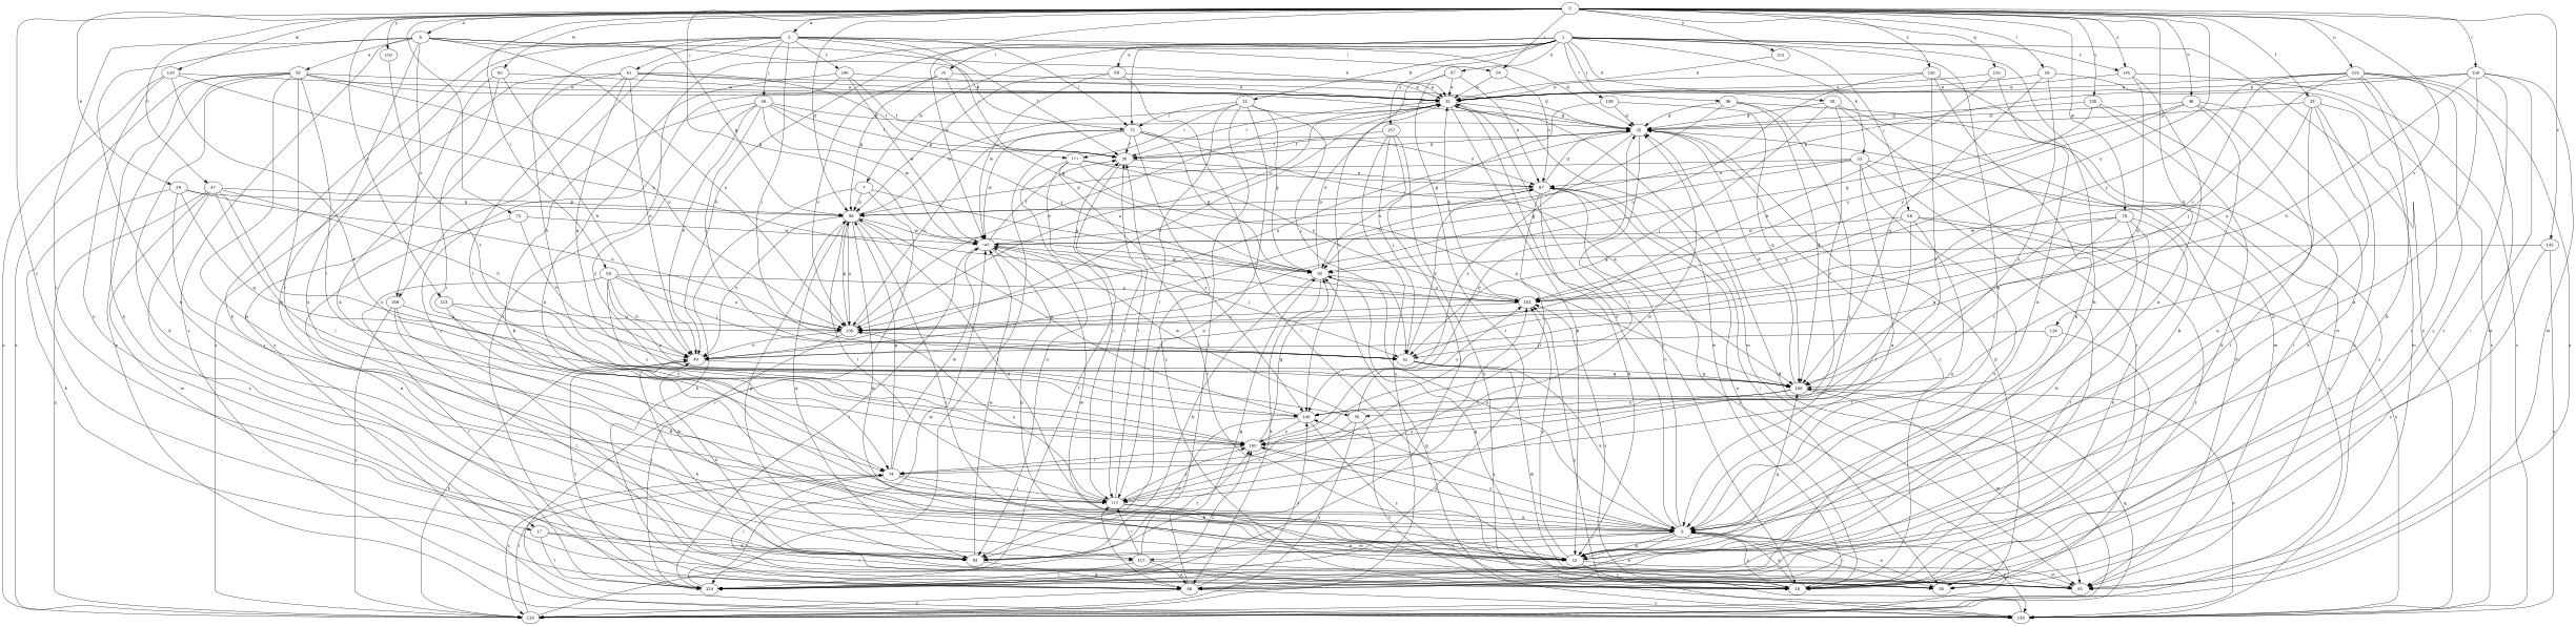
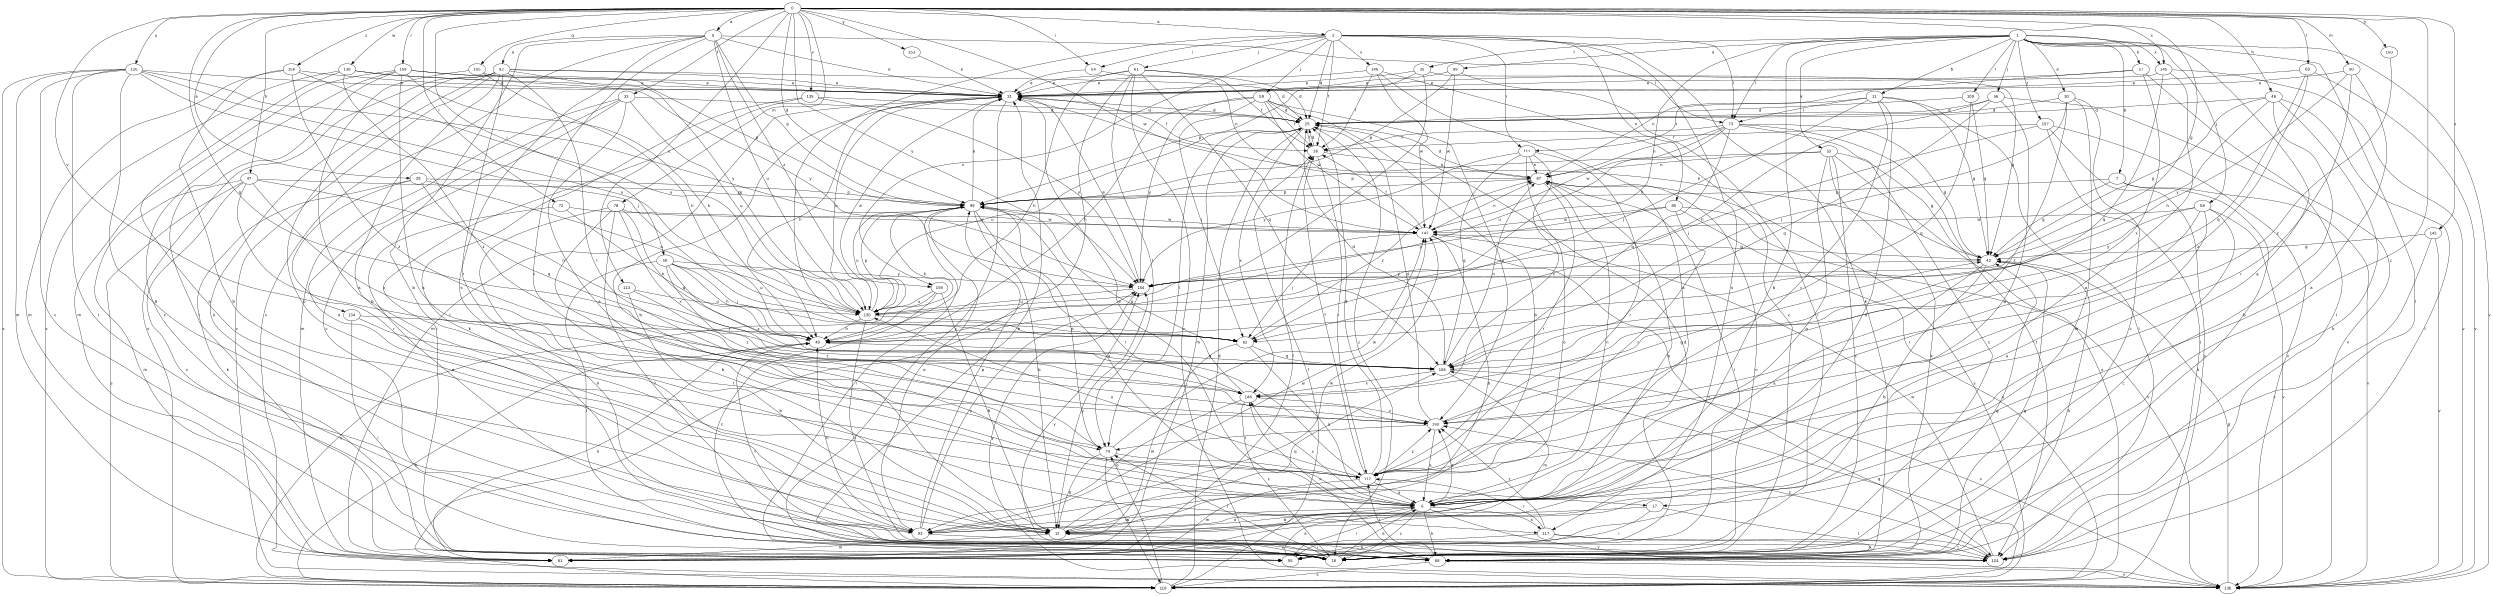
  strict digraph {
    fontname="Liberation Sans"
    node [fontname="Liberation Sans"]
    edge [fontname="Liberation Sans"]
    0
    2
    5
    17
    29
    33
    42
    46
    47
    50
    54
    69
    72
    78
    80
    99
    105
    106
    n19 [label=158]
    113
    126
    134
    135
    138
    142
    143
    145
    150
    153
    154
    156
    73
    25
    36
    59
    61
    62
    68
    85
    111
    117
    146
    159
    12
    136
    31
    92
    130
    124
    55
    93
    112
    6
    18
    81
    49
    148
    74
    118
    160
    87
    1
    7
    11
    30
    35
    56
    58
    63
    67
    89
    109
    157
    0 -> 2 [label=a]
    0 -> 5 [label=a]
    0 -> 17 [label=c]
    0 -> 29 [label=e]
    0 -> 33 [label=f]
    0 -> 42 [label=g]
    0 -> 46 [label=h]
    0 -> 47 [label=h]
    0 -> 50 [label=i]
    0 -> 54 [label=i]
    0 -> 69 [label=l]
    0 -> 72 [label=l]
    0 -> 78 [label=m]
    0 -> 80 [label=m]
    0 -> 99 [label=d]
    0 -> 105 [label=q]
    0 -> 106 [label=q]
    0 -> n19 [label=r]
    0 -> 113 [label=s]
    0 -> 126 [label=u]
    0 -> 134 [label=v]
    0 -> 135 [label=v]
    0 -> 138 [label=w]
    0 -> 142 [label=w]
    0 -> 143 [label=x]
    0 -> 145 [label=x]
    0 -> 150 [label=y]
    0 -> 153 [label=y]
    0 -> 154 [label=y]
    0 -> 156 [label=z]
    2 -> 54 [label=i]
    2 -> 73 [label=l]
    2 -> 25 [label=d]
    2 -> 36 [label=f]
    2 -> 59 [label=j]
    2 -> 61 [label=j]
    2 -> 62 [label=j]
    2 -> 68 [label=k]
    2 -> 85 [label=n]
    2 -> 111 [label=r]
    2 -> 117 [label=s]
    2 -> 146 [label=x]
    2 -> 159 [label=z]
    5 -> 17 [label=c]
    5 -> 99 [label=p]
    5 -> 73 [label=l]
    5 -> 117 [label=s]
    5 -> 159 [label=z]
    5 -> 12 [label=b]
    5 -> 136 [label=v]
    5 -> 31 [label=e]
    5 -> 92 [label=o]
    5 -> 130 [label=u]
    17 -> 124 [label=t]
    17 -> 55 [label=i]
    17 -> 93 [label=o]
    29 -> 99 [label=p]
    29 -> 106 [label=q]
    29 -> 68 [label=k]
    29 -> 130 [label=u]
    29 -> 112 [label=r]
    33 -> 25 [label=d]
    33 -> 130 [label=u]
    33 -> 93 [label=o]
    33 -> 6 [label=a]
    33 -> 18 [label=c]
    33 -> 81 [label=m]
    42 -> 154 [label=y]
    42 -> 68 [label=k]
-   42 -> 93 [label=b]
+   42 -> 12 [label=b]
    42 -> 31 [label=e]
    42 -> 6 [label=a]
    46 -> 42 [label=g]
    46 -> 154 [label=y]
    46 -> 25 [label=d]
    46 -> 68 [label=k]
    46 -> 12 [label=b]
    46 -> 124 [label=t]
    47 -> 99 [label=p]
    47 -> 18 [label=c]
    47 -> 81 [label=m]
    47 -> 49 [label=h]
    47 -> 148 [label=x]
    47 -> 74 [label=l]
    47 -> 118 [label=s]
    50 -> 154 [label=y]
    50 -> 62 [label=j]
    50 -> 130 [label=u]
    50 -> 124 [label=t]
    50 -> 49 [label=h]
    50 -> 148 [label=x]
    50 -> 160 [label=z]
    54 -> 31 [label=e]
    54 -> 87 [label=n]
    69 -> 106 [label=q]
    69 -> 136 [label=v]
    69 -> 31 [label=e]
    69 -> 160 [label=z]
    72 -> 142 [label=w]
    72 -> 93 [label=o]
    72 -> 49 [label=h]
    78 -> 106 [label=q]
    78 -> 142 [label=w]
    78 -> 68 [label=k]
    78 -> 12 [label=b]
    78 -> 124 [label=t]
    78 -> 148 [label=x]
    80 -> 31 [label=e]
    80 -> 112 [label=r]
    80 -> 6 [label=a]
    80 -> 49 [label=h]
    99 -> 142 [label=w]
    99 -> 12 [label=b]
    99 -> 31 [label=e]
    99 -> 130 [label=u]
    99 -> 55 [label=i]
    99 -> 93 [label=o]
    99 -> 112 [label=r]
    99 -> 6 [label=a]
    99 -> 49 [label=h]
    105 -> 31 [label=e]
    105 -> 6 [label=a]
    105 -> 49 [label=h]
    106 -> 25 [label=d]
    106 -> 136 [label=v]
    106 -> 81 [label=m]
    106 -> 148 [label=x]
-   106 -> 85 [label=n]
+   106 -> 87 [label=n]
    n19 -> 99 [label=p]
    n19 -> 31 [label=e]
    n19 -> 55 [label=i]
    n19 -> 6 [label=a]
    n19 -> 18 [label=c]
    n19 -> 81 [label=m]
    n19 -> 49 [label=h]
    113 -> 12 [label=b]
    113 -> 130 [label=u]
    113 -> 160 [label=z]
    126 -> 154 [label=y]
    126 -> 62 [label=j]
    126 -> 12 [label=b]
    126 -> 31 [label=e]
    126 -> 130 [label=u]
    126 -> 124 [label=t]
    126 -> 18 [label=c]
    126 -> 81 [label=m]
    126 -> 118 [label=s]
    134 -> 62 [label=j]
    134 -> 55 [label=i]
    134 -> 74 [label=l]
    135 -> 154 [label=y]
    135 -> 25 [label=d]
    135 -> 68 [label=k]
    135 -> 55 [label=i]
    138 -> 154 [label=y]
    138 -> 31 [label=e]
    138 -> 93 [label=o]
    138 -> 118 [label=s]
    138 -> 160 [label=z]
    142 -> 42 [label=g]
    142 -> 36 [label=f]
    142 -> 62 [label=j]
    142 -> 12 [label=b]
    142 -> 124 [label=t]
    142 -> 87 [label=n]
    143 -> 42 [label=g]
    143 -> 136 [label=v]
    143 -> 18 [label=c]
    145 -> 106 [label=q]
    145 -> 136 [label=v]
    145 -> 31 [label=e]
    145 -> 6 [label=a]
    150 -> 160 [label=z]
    153 -> 31 [label=e]
    154 -> 31 [label=e]
    154 -> 130 [label=u]
    156 -> 12 [label=b]
    156 -> 31 [label=e]
    156 -> 130 [label=u]
    156 -> 81 [label=m]
    156 -> 160 [label=z]
    73 -> 42 [label=g]
    73 -> 106 [label=q]
    73 -> 142 [label=w]
    73 -> 36 [label=f]
    73 -> 130 [label=u]
    73 -> 124 [label=t]
    73 -> 18 [label=c]
    73 -> 87 [label=n]
    25 -> 36 [label=f]
    25 -> 130 [label=u]
    25 -> 18 [label=c]
    25 -> 81 [label=m]
    25 -> 148 [label=x]
    25 -> 74 [label=l]
    36 -> 25 [label=d]
    36 -> 112 [label=r]
    36 -> 87 [label=n]
    59 -> 142 [label=w]
    59 -> 154 [label=y]
    59 -> 25 [label=d]
    59 -> 36 [label=f]
    59 -> 62 [label=j]
    59 -> 12 [label=b]
    59 -> 49 [label=h]
    59 -> 160 [label=z]
    61 -> 106 [label=q]
    61 -> 25 [label=d]
    61 -> 36 [label=f]
    61 -> 136 [label=v]
    61 -> 31 [label=e]
    61 -> 49 [label=h]
    61 -> 74 [label=l]
    61 -> 118 [label=s]
    62 -> 106 [label=q]
    62 -> 6 [label=a]
    62 -> 81 [label=m]
    62 -> 87 [label=z]
    68 -> 42 [label=g]
    68 -> 136 [label=v]
    68 -> 112 [label=r]
    68 -> 148 [label=x]
    68 -> 118 [label=s]
    85 -> 142 [label=w]
    85 -> 154 [label=y]
    85 -> 136 [label=v]
    85 -> 112 [label=r]
    85 -> 118 [label=s]
    111 -> 106 [label=q]
    111 -> 154 [label=y]
    111 -> 93 [label=o]
    111 -> 112 [label=r]
    111 -> 148 [label=x]
    111 -> 87 [label=n]
    117 -> 68 [label=k]
    117 -> 124 [label=t]
    117 -> 55 [label=i]
    117 -> 112 [label=r]
    117 -> 160 [label=z]
    146 -> 142 [label=w]
    146 -> 36 [label=f]
    146 -> 31 [label=e]
    146 -> 6 [label=a]
    146 -> 18 [label=c]
    159 -> 12 [label=b]
    159 -> 130 [label=u]
    159 -> 18 [label=c]
    159 -> 118 [label=s]
    12 -> 106 [label=q]
    12 -> 142 [label=w]
    12 -> 154 [label=y]
    12 -> 18 [label=c]
    12 -> 81 [label=m]
    136 -> 42 [label=g]
    136 -> 154 [label=y]
    31 -> 25 [label=d]
    31 -> 36 [label=f]
    31 -> 12 [label=b]
    31 -> 130 [label=u]
    31 -> 18 [label=c]
    31 -> 81 [label=m]
    31 -> 49 [label=h]
    92 -> 25 [label=d]
    92 -> 68 [label=k]
    92 -> 12 [label=b]
    92 -> 136 [label=v]
    92 -> 31 [label=e]
    92 -> 130 [label=u]
    92 -> 93 [label=o]
    92 -> 112 [label=r]
    92 -> 74 [label=l]
    92 -> 118 [label=s]
    130 -> 99 [label=p]
    130 -> 62 [label=j]
    130 -> 31 [label=e]
    130 -> 124 [label=t]
    130 -> 49 [label=h]
    124 -> 142 [label=w]
    124 -> 160 [label=z]
    55 -> 25 [label=d]
    55 -> 6 [label=a]
    93 -> 99 [label=p]
    93 -> 142 [label=w]
    93 -> 154 [label=y]
    93 -> 68 [label=k]
    93 -> 49 [label=h]
    112 -> 25 [label=d]
    112 -> 36 [label=f]
    112 -> 130 [label=u]
    112 -> 6 [label=a]
    112 -> 81 [label=m]
    112 -> 160 [label=z]
    6 -> 68 [label=k]
    6 -> 117 [label=s]
    6 -> 12 [label=b]
    6 -> 136 [label=v]
    6 -> 31 [label=e]
    6 -> 55 [label=i]
    6 -> 93 [label=o]
    6 -> 18 [label=c]
    6 -> 148 [label=x]
    6 -> 160 [label=z]
    6 -> 87 [label=n]
    18 -> 42 [label=g]
    18 -> 154 [label=y]
    18 -> 31 [label=e]
    18 -> 6 [label=a]
    18 -> 74 [label=l]
    18 -> 87 [label=n]
    81 -> 36 [label=f]
    81 -> 49 [label=h]
    49 -> 106 [label=q]
    49 -> 124 [label=t]
    148 -> 99 [label=p]
    148 -> 93 [label=o]
    148 -> 18 [label=c]
    148 -> 160 [label=z]
    74 -> 99 [label=p]
    74 -> 142 [label=w]
    74 -> 12 [label=b]
    74 -> 112 [label=r]
    74 -> 118 [label=s]
    118 -> 106 [label=q]
    118 -> 25 [label=d]
    118 -> 36 [label=f]
    118 -> 49 [label=h]
    118 -> 74 [label=l]
    160 -> 42 [label=g]
    160 -> 25 [label=d]
    160 -> 6 [label=a]
    160 -> 74 [label=l]
    87 -> 99 [label=p]
    87 -> 25 [label=d]
    87 -> 12 [label=b]
    87 -> 55 [label=i]
    87 -> 112 [label=r]
    87 -> 118 [label=s]
    1 -> 145 [label=x]
    1 -> 73 [label=l]
    1 -> 12 [label=b]
    1 -> 136 [label=v]
    1 -> 124 [label=t]
    1 -> 6 [label=a]
    1 -> 49 [label=h]
    1 -> 7 [label=b]
    1 -> 11 [label=b]
    1 -> 30 [label=e]
    1 -> 35 [label=f]
    1 -> 56 [label=j]
    1 -> 58 [label=j]
    1 -> 63 [label=k]
    1 -> 67 [label=k]
    1 -> 89 [label=o]
    1 -> 109 [label=r]
    1 -> 157 [label=z]
    7 -> 42 [label=g]
    7 -> 99 [label=p]
    7 -> 68 [label=k]
    7 -> 136 [label=v]
    11 -> 42 [label=g]
    11 -> 73 [label=l]
    11 -> 62 [label=j]
    11 -> 111 [label=r]
    11 -> 124 [label=t]
    11 -> 93 [label=o]
    11 -> 112 [label=r]
    30 -> 25 [label=d]
    30 -> 62 [label=j]
    30 -> 18 [label=c]
    30 -> 81 [label=m]
    30 -> 160 [label=z]
    35 -> 42 [label=g]
    35 -> 99 [label=p]
    35 -> 31 [label=e]
    35 -> 130 [label=u]
    56 -> 106 [label=q]
    56 -> 25 [label=d]
    56 -> 136 [label=v]
    56 -> 6 [label=a]
    56 -> 49 [label=h]
    58 -> 142 [label=w]
    58 -> 154 [label=y]
    58 -> 136 [label=v]
    58 -> 112 [label=r]
    58 -> 6 [label=a]
    58 -> 18 [label=c]
    63 -> 42 [label=g]
    63 -> 99 [label=p]
    63 -> 68 [label=k]
    63 -> 6 [label=a]
    63 -> 18 [label=c]
    63 -> 118 [label=s]
    63 -> 87 [label=n]
    67 -> 31 [label=e]
    67 -> 124 [label=t]
    67 -> 148 [label=x]
    67 -> 87 [label=n]
    89 -> 99 [label=p]
    89 -> 142 [label=w]
    89 -> 31 [label=e]
    89 -> 55 [label=i]
    109 -> 42 [label=g]
    109 -> 106 [label=q]
    109 -> 25 [label=d]
    157 -> 36 [label=f]
    157 -> 62 [label=j]
    157 -> 136 [label=v]
    157 -> 124 [label=t]
    157 -> 118 [label=s]
  }
